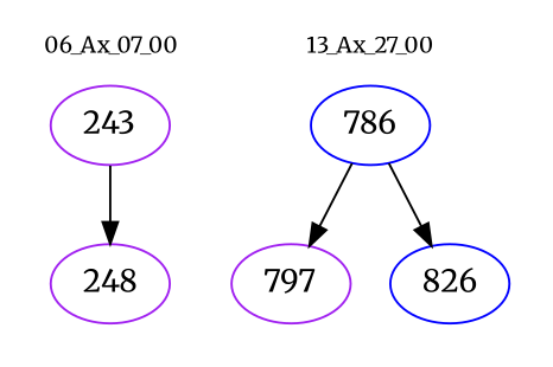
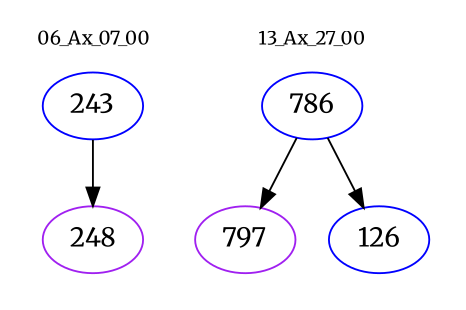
  digraph {
    fontname=Merriweather
    node [color=blue fontname=Merriweather]
    edge [color=black fontname=Merriweather]
-   n1 [color=purple label=243]
+   n1 [label=243]
    n2 [color=purple label=248]
    n3 [label=786]
    n4 [color=purple label=797]
-   n5 [label=826]
+   n5 [label=126]
    subgraph cluster_1 {
      color=white
      fontsize=10
      label="06_Ax_07_00"
      n1
      n2
    }
    subgraph cluster_2 {
      color=white
      fontsize=10
      label="13_Ax_27_00"
      n3
      n4
      n5
    }
    n1 -> n2
    n3 -> n4
    n3 -> n5
  }
